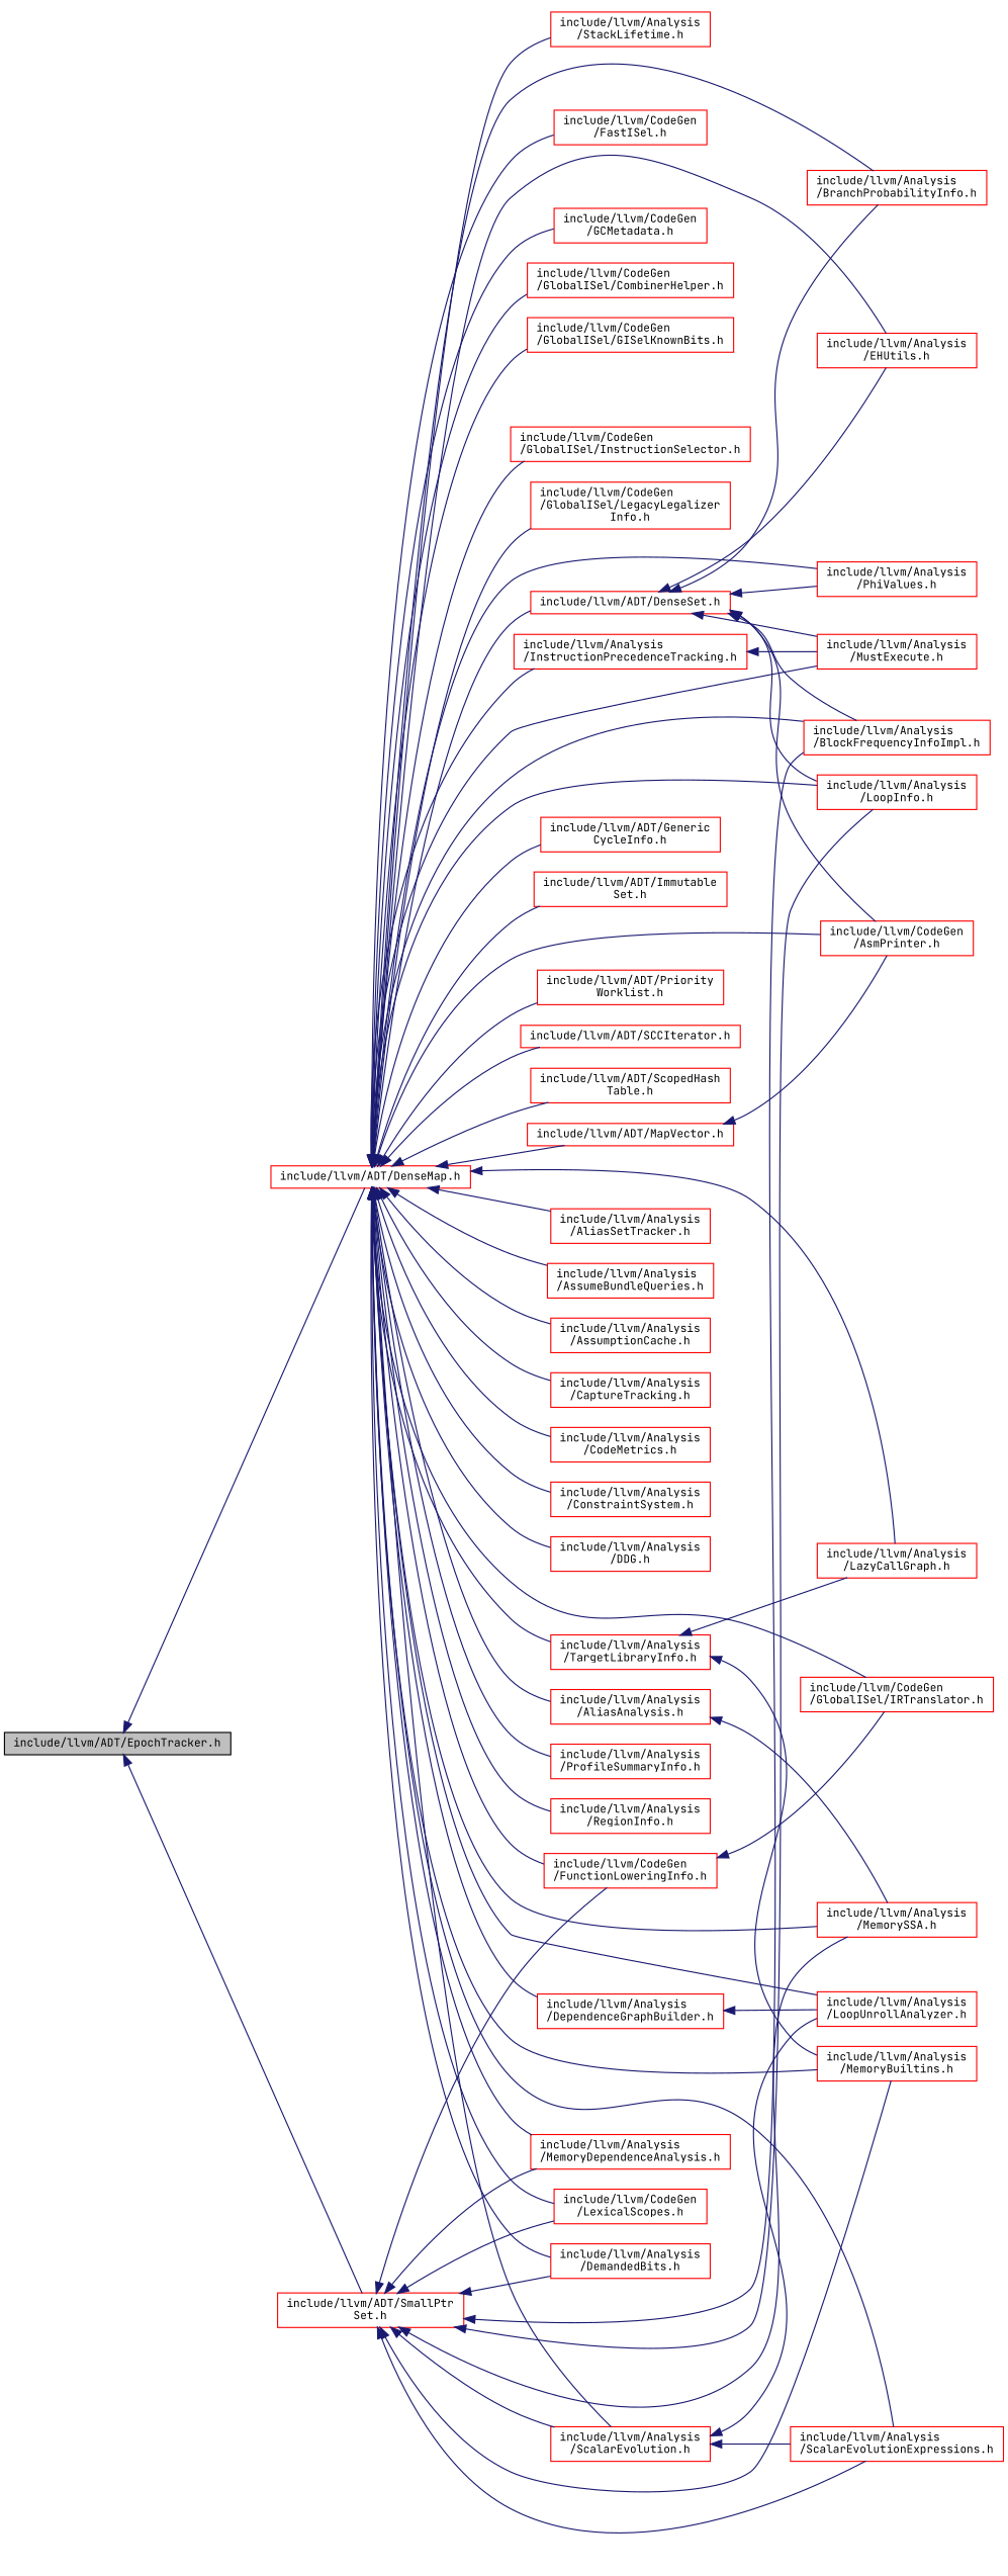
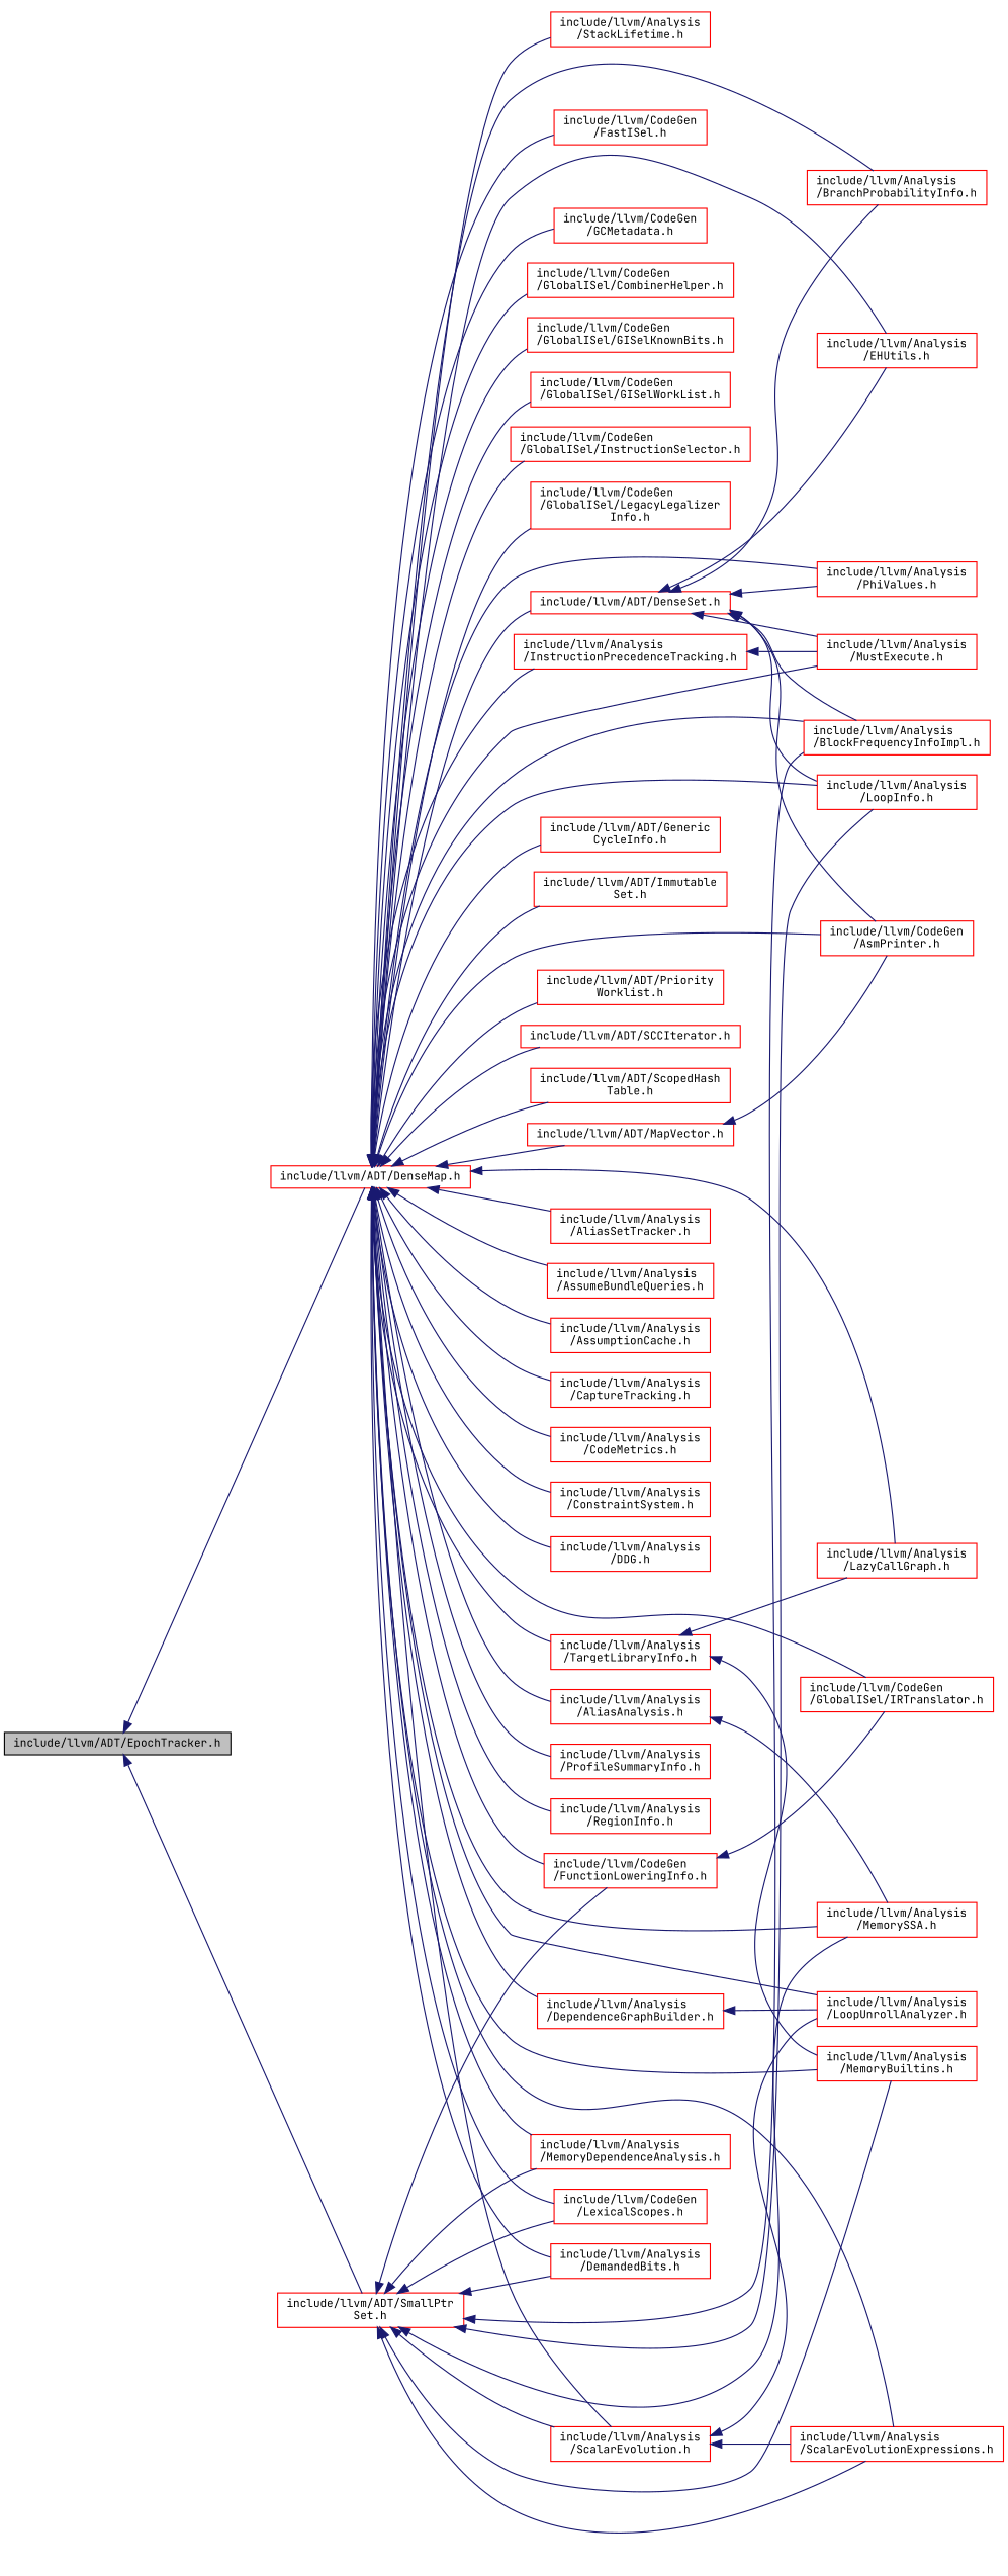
  digraph {
    fontname="JetBrains Mono"
    rankdir=LR
    node [color=red fontname="JetBrains Mono" fontsize=10 shape=record]
    edge [color=midnightblue dir=back fontname="JetBrains Mono" fontsize=10 labelfontname=Helvetica labelfontsize=10 style=solid]
    n1 [color=black fillcolor=grey75 fontcolor=black height=0.2 label="include/llvm/ADT/EpochTracker.h" style=filled width=0.4]
    n2 [height=0.2 label="include/llvm/ADT/DenseMap.h" width=0.4]
    n3 [height=0.2 label="include/llvm/ADT/SmallPtr\lSet.h" width=0.4]
    n4 [height=0.2 label="include/llvm/ADT/DenseSet.h" width=0.4]
    n5 [height=0.2 label="include/llvm/Analysis\l/BlockFrequencyInfoImpl.h" width=0.4]
    n6 [height=0.2 label="include/llvm/Analysis\l/BranchProbabilityInfo.h" width=0.4]
    n7 [height=0.2 label="include/llvm/Analysis\l/EHUtils.h" width=0.4]
    n8 [height=0.2 label="include/llvm/Analysis\l/LoopInfo.h" width=0.4]
    n9 [height=0.2 label="include/llvm/Analysis\l/MustExecute.h" width=0.4]
    n10 [height=0.2 label="include/llvm/Analysis\l/PhiValues.h" width=0.4]
    n11 [height=0.2 label="include/llvm/CodeGen\l/AsmPrinter.h" width=0.4]
    n12 [height=0.2 label="include/llvm/ADT/Generic\lCycleInfo.h" width=0.4]
    n13 [height=0.2 label="include/llvm/ADT/Immutable\lSet.h" width=0.4]
    n14 [height=0.2 label="include/llvm/ADT/MapVector.h" width=0.4]
    n15 [height=0.2 label="include/llvm/ADT/Priority\lWorklist.h" width=0.4]
    n16 [height=0.2 label="include/llvm/ADT/SCCIterator.h" width=0.4]
    n17 [height=0.2 label="include/llvm/ADT/ScopedHash\lTable.h" width=0.4]
    n18 [height=0.2 label="include/llvm/Analysis\l/AliasAnalysis.h" width=0.4]
    n19 [height=0.2 label="include/llvm/Analysis\l/MemorySSA.h" width=0.4]
    n20 [height=0.2 label="include/llvm/Analysis\l/AliasSetTracker.h" width=0.4]
    n21 [height=0.2 label="include/llvm/Analysis\l/AssumeBundleQueries.h" width=0.4]
    n22 [height=0.2 label="include/llvm/Analysis\l/AssumptionCache.h" width=0.4]
    n23 [height=0.2 label="include/llvm/Analysis\l/CaptureTracking.h" width=0.4]
    n24 [height=0.2 label="include/llvm/Analysis\l/CodeMetrics.h" width=0.4]
    n25 [height=0.2 label="include/llvm/Analysis\l/ConstraintSystem.h" width=0.4]
    n26 [height=0.2 label="include/llvm/Analysis\l/DDG.h" width=0.4]
    n27 [height=0.2 label="include/llvm/Analysis\l/DemandedBits.h" width=0.4]
    n28 [height=0.2 label="include/llvm/Analysis\l/DependenceGraphBuilder.h" width=0.4]
    n29 [height=0.2 label="include/llvm/Analysis\l/InstructionPrecedenceTracking.h" width=0.4]
    n30 [height=0.2 label="include/llvm/Analysis\l/LazyCallGraph.h" width=0.4]
    n31 [height=0.2 label="include/llvm/Analysis\l/LoopUnrollAnalyzer.h" width=0.4]
    n32 [height=0.2 label="include/llvm/Analysis\l/MemoryBuiltins.h" width=0.4]
    n33 [height=0.2 label="include/llvm/Analysis\l/MemoryDependenceAnalysis.h" width=0.4]
    n34 [height=0.2 label="include/llvm/Analysis\l/ProfileSummaryInfo.h" width=0.4]
    n35 [height=0.2 label="include/llvm/Analysis\l/RegionInfo.h" width=0.4]
    n36 [height=0.2 label="include/llvm/Analysis\l/ScalarEvolution.h" width=0.4]
    n37 [height=0.2 label="include/llvm/Analysis\l/ScalarEvolutionExpressions.h" width=0.4]
    n38 [height=0.2 label="include/llvm/Analysis\l/StackLifetime.h" width=0.4]
    n39 [height=0.2 label="include/llvm/Analysis\l/TargetLibraryInfo.h" width=0.4]
    n40 [height=0.2 label="include/llvm/CodeGen\l/FastISel.h" width=0.4]
    n41 [height=0.2 label="include/llvm/CodeGen\l/FunctionLoweringInfo.h" width=0.4]
    n42 [height=0.2 label="include/llvm/CodeGen\l/GlobalISel/IRTranslator.h" width=0.4]
    n43 [height=0.2 label="include/llvm/CodeGen\l/GCMetadata.h" width=0.4]
    n44 [height=0.2 label="include/llvm/CodeGen\l/GlobalISel/CombinerHelper.h" width=0.4]
    n45 [height=0.2 label="include/llvm/CodeGen\l/GlobalISel/GISelKnownBits.h" width=0.4]
+   n46 [height=0.2 label="include/llvm/CodeGen\l/GlobalISel/GISelWorkList.h" width=0.4]
    n47 [height=0.2 label="include/llvm/CodeGen\l/GlobalISel/InstructionSelector.h" width=0.4]
    n48 [height=0.2 label="include/llvm/CodeGen\l/GlobalISel/LegacyLegalizer\lInfo.h" width=0.4]
    n49 [height=0.2 label="include/llvm/CodeGen\l/LexicalScopes.h" width=0.4]
    n1 -> n2
    n1 -> n3
    n2 -> n4
    n2 -> n5
    n2 -> n6
    n2 -> n7
    n2 -> n8
    n2 -> n9
    n2 -> n10
    n2 -> n11
    n2 -> n12
    n2 -> n13
    n2 -> n14
    n2 -> n15
    n2 -> n16
    n2 -> n17
    n2 -> n18
    n2 -> n19
    n2 -> n20
    n2 -> n21
    n2 -> n22
    n2 -> n23
    n2 -> n24
    n2 -> n25
    n2 -> n26
    n2 -> n27
    n2 -> n28
    n2 -> n29
    n2 -> n30
    n2 -> n31
    n2 -> n32
    n2 -> n33
    n2 -> n34
    n2 -> n35
    n2 -> n36
    n2 -> n37
    n2 -> n38
    n2 -> n39
    n2 -> n40
    n2 -> n41
    n2 -> n42
    n2 -> n43
    n2 -> n44
    n2 -> n45
+   n2 -> n46
    n2 -> n47
    n2 -> n48
    n2 -> n49
    n3 -> n5
    n3 -> n8
    n3 -> n19
    n3 -> n27
    n3 -> n32
    n3 -> n33
    n3 -> n36
    n3 -> n37
    n3 -> n41
    n3 -> n49
    n4 -> n5
    n4 -> n6
    n4 -> n7
    n4 -> n8
    n4 -> n9
    n4 -> n10
    n4 -> n11
    n14 -> n11
    n18 -> n19
    n28 -> n31
    n29 -> n9
    n36 -> n31
    n36 -> n37
    n39 -> n30
    n39 -> n32
    n41 -> n42
  }
